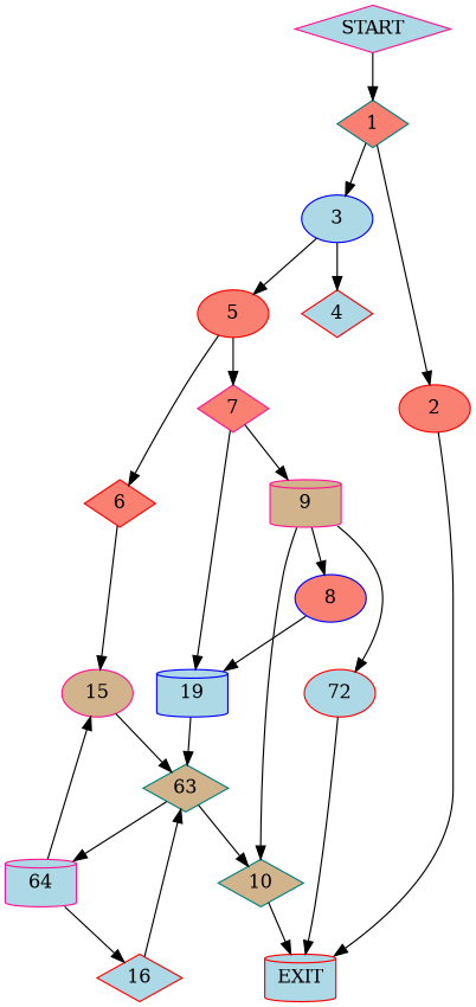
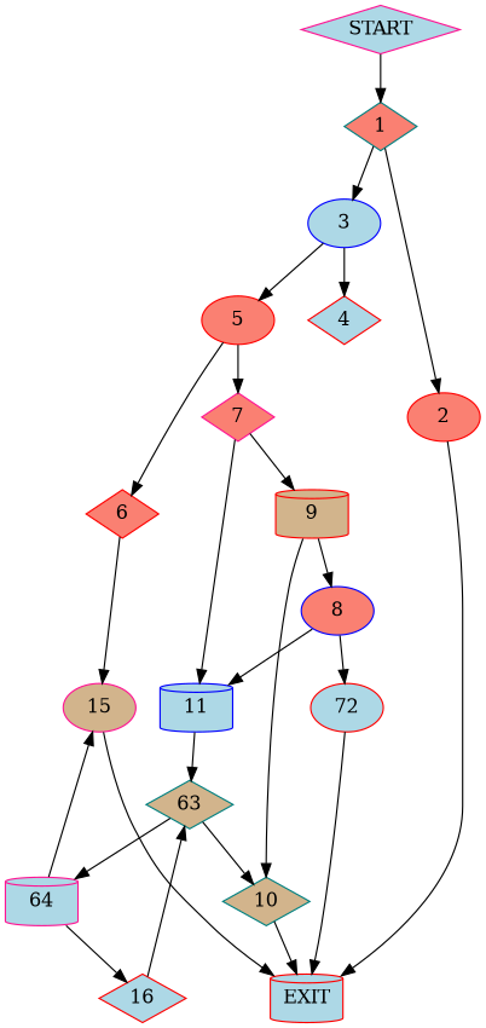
  digraph {
    fontname="DejaVu Serif"
    node [color=red fillcolor=lightblue fontname="DejaVu Serif" shape=diamond style=filled]
    edge [fontname="DejaVu Serif"]
    n1 [color=deeppink label=START]
    1 [color=teal fillcolor=salmon]
    2 [fillcolor=salmon shape=ellipse]
    3 [color=blue shape=ellipse]
    n5 [label=EXIT shape=cylinder]
    4
    5 [fillcolor=salmon shape=ellipse]
    6 [fillcolor=salmon]
    7 [color=deeppink fillcolor=salmon]
    15 [color=deeppink fillcolor=tan shape=ellipse]
-   9 [color=deeppink fillcolor=tan shape=cylinder]
-   11 [color=blue shape=cylinder label=19]
+   9 [fillcolor=tan shape=cylinder]
+   11 [color=blue shape=cylinder]
    8 [color=blue fillcolor=salmon shape=ellipse]
    n14 [label=72 shape=ellipse]
    10 [color=teal fillcolor=tan]
    n16 [color=teal fillcolor=tan label=63]
    n17 [color=deeppink label=64 shape=cylinder]
    16
    n1 -> 1
    1 -> 2
    1 -> 3
    2 -> n5
    3 -> 4
    3 -> 5
    5 -> 6
    5 -> 7
    6 -> 15
    7 -> 9
    7 -> 11
-   15 -> n16
+   15 -> n5
    9 -> 8
    9 -> 10
    11 -> n16
    8 -> 11
-   9 -> n14
+   8 -> n14
    n14 -> n5
    10 -> n5
    n16 -> 10
    n16 -> n17
    n17 -> 15
    n17 -> 16
    16 -> n16
  }
